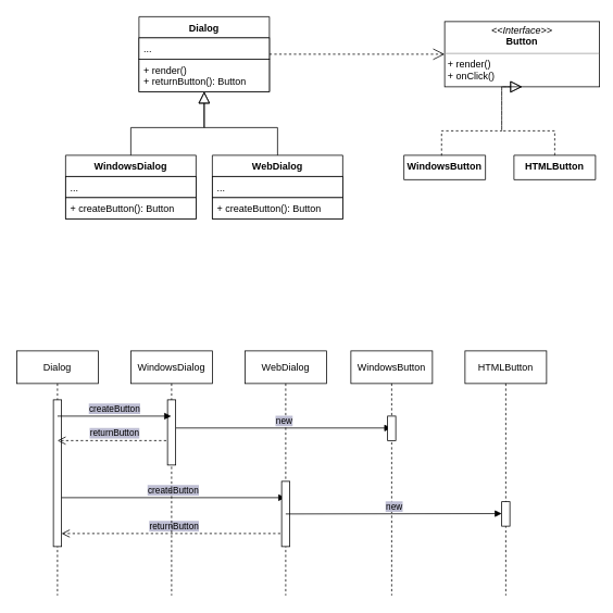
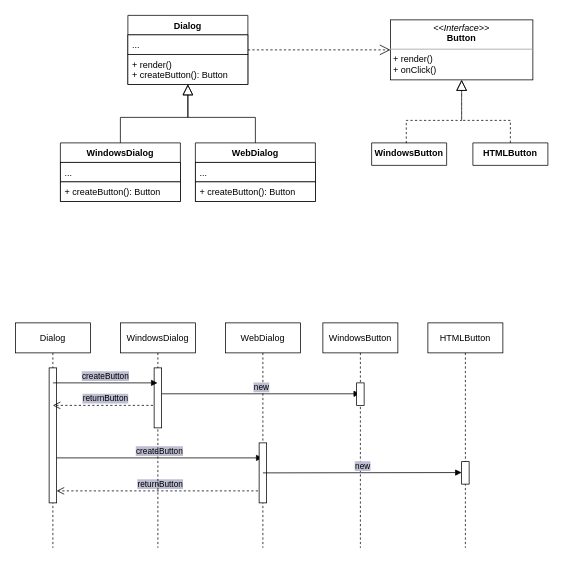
  <mxCell id="0" />
  <mxCell id="1" parent="0" />
  <mxCell id="2" style="edgeStyle=orthogonalEdgeStyle;rounded=0;orthogonalLoop=1;jettySize=auto;html=1;entryX=0;entryY=0.5;entryDx=0;entryDy=0;shadow=0;dashed=1;endArrow=open;endFill=0;endSize=12;labelBackgroundColor=none;strokeWidth=1;strokeColor=default;swimlaneLine=1;fillColor=#FFFFFF;" parent="1" source="32" target="5" edge="1"><mxGeometry relative="1" as="geometry"><mxPoint x="330" y="130" as="sourcePoint" /></mxGeometry></mxCell>
  <mxCell id="3" style="edgeStyle=orthogonalEdgeStyle;rounded=0;orthogonalLoop=1;jettySize=auto;html=1;shadow=0;endArrow=block;endFill=0;strokeWidth=1;endSize=12;exitX=0.5;exitY=0;exitDx=0;exitDy=0;labelBackgroundColor=none;strokeColor=default;swimlaneLine=1;fillColor=#FFFFFF;" parent="1" source="26" target="32" edge="1"><mxGeometry relative="1" as="geometry"><mxPoint x="160" y="190" as="sourcePoint" /><mxPoint x="250" y="108" as="targetPoint" /></mxGeometry></mxCell>
  <mxCell id="4" style="edgeStyle=orthogonalEdgeStyle;rounded=0;orthogonalLoop=1;jettySize=auto;html=1;shadow=0;endArrow=block;endFill=0;strokeWidth=1;endSize=12;labelBackgroundColor=none;strokeColor=default;swimlaneLine=1;fillColor=#FFFFFF;" parent="1" source="29" target="32" edge="1"><mxGeometry relative="1" as="geometry"><mxPoint x="350" y="190" as="sourcePoint" /><mxPoint x="250" y="108" as="targetPoint" /></mxGeometry></mxCell>
- <mxCell id="5" value="&lt;p style=&quot;margin:0px;margin-top:4px;text-align:center;&quot;&gt;&lt;i&gt;&amp;lt;&amp;lt;Interface&amp;gt;&amp;gt;&lt;/i&gt;&lt;br&gt;&lt;b&gt;Button&lt;/b&gt;&lt;/p&gt;&lt;hr size=&quot;1&quot;&gt;&lt;p style=&quot;margin:0px;margin-left:4px;&quot;&gt;+ render()&lt;/p&gt;&lt;p style=&quot;margin:0px;margin-left:4px;&quot;&gt;+ onClick()&lt;/p&gt;" style="verticalAlign=top;align=left;overflow=fill;fontSize=12;fontFamily=Helvetica;html=1;labelBackgroundColor=none;strokeWidth=1;strokeColor=default;fillColor=#FFFFFF;swimlaneLine=1;rounded=0;shadow=0;sketch=0;fillStyle=auto;gradientColor=none;" parent="1" vertex="1"><mxGeometry x="545" y="26" width="190" height="80" as="geometry" /></mxCell>
+ <mxCell id="5" value="&lt;p style=&quot;margin:0px;margin-top:4px;text-align:center;&quot;&gt;&lt;i&gt;&amp;lt;&amp;lt;Interface&amp;gt;&amp;gt;&lt;/i&gt;&lt;br&gt;&lt;b&gt;Button&lt;/b&gt;&lt;/p&gt;&lt;hr size=&quot;1&quot;&gt;&lt;p style=&quot;margin:0px;margin-left:4px;&quot;&gt;+ render()&lt;/p&gt;&lt;p style=&quot;margin:0px;margin-left:4px;&quot;&gt;+ onClick()&lt;/p&gt;" style="verticalAlign=top;align=left;overflow=fill;fontSize=12;fontFamily=Helvetica;html=1;labelBackgroundColor=none;strokeWidth=1;strokeColor=default;fillColor=#FFFFFF;swimlaneLine=1;rounded=0;shadow=0;sketch=0;fillStyle=auto;gradientColor=none;" parent="1" vertex="1"><mxGeometry x="520" y="26" width="190" height="80" as="geometry" /></mxCell>
  <mxCell id="6" value="WindowsButton" style="swimlane;fontStyle=1;align=center;verticalAlign=top;childLayout=stackLayout;horizontal=1;startSize=110;horizontalStack=0;resizeParent=1;resizeParentMax=0;resizeLast=0;collapsible=1;marginBottom=0;labelBackgroundColor=none;strokeWidth=1;strokeColor=default;swimlaneLine=1;fillColor=#FFFFFF;" parent="1" vertex="1"><mxGeometry x="495" y="190" width="100" height="30" as="geometry" /></mxCell>
  <mxCell id="7" value="HTMLButton" style="swimlane;fontStyle=1;align=center;verticalAlign=top;childLayout=stackLayout;horizontal=1;startSize=110;horizontalStack=0;resizeParent=1;resizeParentMax=0;resizeLast=0;collapsible=1;marginBottom=0;labelBackgroundColor=none;strokeWidth=1;strokeColor=default;swimlaneLine=1;fillColor=#FFFFFF;" parent="1" vertex="1"><mxGeometry x="630" y="190" width="100" height="30" as="geometry" /></mxCell>
  <mxCell id="8" value="" style="endArrow=block;dashed=1;endFill=0;endSize=12;html=1;rounded=0;entryX=0.5;entryY=1;entryDx=0;entryDy=0;exitX=0.462;exitY=0.014;exitDx=0;exitDy=0;exitPerimeter=0;edgeStyle=orthogonalEdgeStyle;labelBackgroundColor=none;strokeWidth=1;strokeColor=default;swimlaneLine=1;fillColor=#FFFFFF;" parent="1" source="6" target="5" edge="1"><mxGeometry width="160" relative="1" as="geometry"><mxPoint x="460" y="200" as="sourcePoint" /><mxPoint x="620" y="200" as="targetPoint" /><Array as="points"><mxPoint x="541" y="160" /><mxPoint x="615" y="160" /></Array></mxGeometry></mxCell>
  <mxCell id="9" value="" style="endArrow=block;dashed=1;endFill=0;endSize=12;html=1;rounded=0;entryX=0.5;entryY=1;entryDx=0;entryDy=0;exitX=0.5;exitY=0;exitDx=0;exitDy=0;edgeStyle=orthogonalEdgeStyle;labelBackgroundColor=none;strokeWidth=1;strokeColor=default;swimlaneLine=1;fillColor=#FFFFFF;" parent="1" source="7" target="5" edge="1"><mxGeometry width="160" relative="1" as="geometry"><mxPoint x="460" y="200" as="sourcePoint" /><mxPoint x="620" y="200" as="targetPoint" /><Array as="points"><mxPoint x="680" y="160" /><mxPoint x="615" y="160" /></Array></mxGeometry></mxCell>
  <mxCell id="10" value="Dialog" style="shape=umlLifeline;perimeter=lifelinePerimeter;whiteSpace=wrap;html=1;container=1;collapsible=0;recursiveResize=0;outlineConnect=0;labelBackgroundColor=none;" parent="1" vertex="1"><mxGeometry x="20" y="430" width="100" height="300" as="geometry" /></mxCell>
  <mxCell id="11" value="" style="html=1;points=[];perimeter=orthogonalPerimeter;labelBackgroundColor=#BEBED3;" parent="10" vertex="1"><mxGeometry x="45" y="60" width="10" height="180" as="geometry" /></mxCell>
  <mxCell id="12" value="returnButton" style="html=1;verticalAlign=bottom;endArrow=open;dashed=1;endSize=8;rounded=0;labelBackgroundColor=#BEBED3;" parent="10" source="15" edge="1"><mxGeometry relative="1" as="geometry"><mxPoint x="130" y="110" as="sourcePoint" /><mxPoint x="50" y="110" as="targetPoint" /></mxGeometry></mxCell>
  <mxCell id="13" value="returnButton" style="html=1;verticalAlign=bottom;endArrow=open;dashed=1;endSize=8;rounded=0;labelBackgroundColor=#BEBED3;" parent="10" source="17" edge="1"><mxGeometry relative="1" as="geometry"><mxPoint x="194.5" y="224" as="sourcePoint" /><mxPoint x="55" y="224" as="targetPoint" /></mxGeometry></mxCell>
  <mxCell id="14" value="createButton" style="html=1;verticalAlign=bottom;endArrow=block;rounded=0;labelBackgroundColor=#BEBED3;" parent="10" target="17" edge="1"><mxGeometry width="80" relative="1" as="geometry"><mxPoint x="55" y="180" as="sourcePoint" /><mxPoint x="194.5" y="180" as="targetPoint" /></mxGeometry></mxCell>
  <mxCell id="15" value="WindowsDialog" style="shape=umlLifeline;perimeter=lifelinePerimeter;whiteSpace=wrap;html=1;container=1;collapsible=0;recursiveResize=0;outlineConnect=0;labelBackgroundColor=none;" parent="1" vertex="1"><mxGeometry x="160" y="430" width="100" height="300" as="geometry" /></mxCell>
  <mxCell id="16" value="" style="html=1;points=[];perimeter=orthogonalPerimeter;labelBackgroundColor=#BEBED3;" parent="15" vertex="1"><mxGeometry x="45" y="60" width="10" height="80" as="geometry" /></mxCell>
  <mxCell id="17" value="WebDialog" style="shape=umlLifeline;perimeter=lifelinePerimeter;whiteSpace=wrap;html=1;container=1;collapsible=0;recursiveResize=0;outlineConnect=0;labelBackgroundColor=none;" parent="1" vertex="1"><mxGeometry x="300" y="430" width="100" height="300" as="geometry" /></mxCell>
  <mxCell id="18" value="new" style="html=1;verticalAlign=bottom;endArrow=block;rounded=0;labelBackgroundColor=#BEBED3;" parent="17" target="20" edge="1"><mxGeometry width="80" relative="1" as="geometry"><mxPoint x="-84.5" y="94.58" as="sourcePoint" /><mxPoint x="50" y="95" as="targetPoint" /></mxGeometry></mxCell>
  <mxCell id="19" value="" style="html=1;points=[];perimeter=orthogonalPerimeter;labelBackgroundColor=#BEBED3;" parent="17" vertex="1"><mxGeometry x="45" y="160" width="10" height="80" as="geometry" /></mxCell>
  <mxCell id="20" value="WindowsButton" style="shape=umlLifeline;perimeter=lifelinePerimeter;whiteSpace=wrap;html=1;container=1;collapsible=0;recursiveResize=0;outlineConnect=0;labelBackgroundColor=none;" parent="1" vertex="1"><mxGeometry x="430" y="430" width="100" height="300" as="geometry" /></mxCell>
  <mxCell id="21" value="" style="html=1;points=[];perimeter=orthogonalPerimeter;labelBackgroundColor=#BEBED3;" parent="20" vertex="1"><mxGeometry x="45" y="80" width="10" height="30" as="geometry" /></mxCell>
  <mxCell id="22" value="new" style="html=1;verticalAlign=bottom;endArrow=block;rounded=0;labelBackgroundColor=#BEBED3;" parent="20" edge="1"><mxGeometry width="80" relative="1" as="geometry"><mxPoint x="-80" y="200" as="sourcePoint" /><mxPoint x="185" y="199.58" as="targetPoint" /></mxGeometry></mxCell>
  <mxCell id="23" value="HTMLButton" style="shape=umlLifeline;perimeter=lifelinePerimeter;whiteSpace=wrap;html=1;container=1;collapsible=0;recursiveResize=0;outlineConnect=0;labelBackgroundColor=none;" parent="1" vertex="1"><mxGeometry x="570" y="430" width="100" height="300" as="geometry" /></mxCell>
  <mxCell id="24" value="" style="html=1;points=[];perimeter=orthogonalPerimeter;labelBackgroundColor=#BEBED3;" parent="23" vertex="1"><mxGeometry x="45" y="185" width="10" height="30" as="geometry" /></mxCell>
  <mxCell id="25" value="createButton" style="html=1;verticalAlign=bottom;endArrow=block;rounded=0;labelBackgroundColor=#BEBED3;" parent="1" target="15" edge="1"><mxGeometry width="80" relative="1" as="geometry"><mxPoint x="70" y="510" as="sourcePoint" /><mxPoint x="239.8" y="790" as="targetPoint" /></mxGeometry></mxCell>
  <mxCell id="26" value="WindowsDialog" style="swimlane;fontStyle=1;align=center;verticalAlign=top;childLayout=stackLayout;horizontal=1;startSize=26;horizontalStack=0;resizeParent=1;resizeParentMax=0;resizeLast=0;collapsible=1;marginBottom=0;strokeColor=default;strokeWidth=1;fillColor=#FFFFFF;labelBackgroundColor=none;swimlaneLine=1;" parent="1" vertex="1"><mxGeometry x="80" y="190" width="160" height="78" as="geometry" /></mxCell>
  <mxCell id="27" value="..." style="text;strokeColor=default;fillColor=#FFFFFF;align=left;verticalAlign=top;spacingLeft=4;spacingRight=4;overflow=hidden;rotatable=0;points=[[0,0.5],[1,0.5]];portConstraint=eastwest;labelBackgroundColor=none;strokeWidth=1;swimlaneLine=1;" parent="26" vertex="1"><mxGeometry y="26" width="160" height="26" as="geometry" /></mxCell>
  <mxCell id="28" value="+ createButton(): Button" style="text;strokeColor=default;fillColor=#FFFFFF;align=left;verticalAlign=top;spacingLeft=4;spacingRight=4;overflow=hidden;rotatable=0;points=[[0,0.5],[1,0.5]];portConstraint=eastwest;labelBackgroundColor=none;strokeWidth=1;swimlaneLine=1;" parent="26" vertex="1"><mxGeometry y="52" width="160" height="26" as="geometry" /></mxCell>
  <mxCell id="29" value="WebDialog" style="swimlane;fontStyle=1;align=center;verticalAlign=top;childLayout=stackLayout;horizontal=1;startSize=26;horizontalStack=0;resizeParent=1;resizeParentMax=0;resizeLast=0;collapsible=1;marginBottom=0;strokeColor=default;strokeWidth=1;fillColor=#FFFFFF;labelBackgroundColor=none;swimlaneLine=1;" parent="1" vertex="1"><mxGeometry x="260" y="190" width="160" height="78" as="geometry" /></mxCell>
  <mxCell id="30" value="..." style="text;strokeColor=default;fillColor=#FFFFFF;align=left;verticalAlign=top;spacingLeft=4;spacingRight=4;overflow=hidden;rotatable=0;points=[[0,0.5],[1,0.5]];portConstraint=eastwest;labelBackgroundColor=none;strokeWidth=1;swimlaneLine=1;" parent="29" vertex="1"><mxGeometry y="26" width="160" height="26" as="geometry" /></mxCell>
  <mxCell id="31" value="+ createButton(): Button" style="text;strokeColor=default;fillColor=#FFFFFF;align=left;verticalAlign=top;spacingLeft=4;spacingRight=4;overflow=hidden;rotatable=0;points=[[0,0.5],[1,0.5]];portConstraint=eastwest;labelBackgroundColor=none;strokeWidth=1;swimlaneLine=1;" parent="29" vertex="1"><mxGeometry y="52" width="160" height="26" as="geometry" /></mxCell>
  <mxCell id="32" value="Dialog" style="swimlane;fontStyle=1;align=center;verticalAlign=top;childLayout=stackLayout;horizontal=1;startSize=26;horizontalStack=0;resizeParent=1;resizeParentMax=0;resizeLast=0;collapsible=1;marginBottom=0;strokeWidth=1;labelBackgroundColor=none;swimlaneLine=1;fillColor=#FFFFFF;" parent="1" vertex="1"><mxGeometry x="170" y="20" width="160" height="92" as="geometry" /></mxCell>
  <mxCell id="33" value="..." style="text;strokeColor=default;fillColor=#FFFFFF;align=left;verticalAlign=top;spacingLeft=4;spacingRight=4;overflow=hidden;rotatable=0;points=[[0,0.5],[1,0.5]];portConstraint=eastwest;labelBackgroundColor=none;strokeWidth=1;swimlaneLine=1;" parent="32" vertex="1"><mxGeometry y="26" width="160" height="26" as="geometry" /></mxCell>
- <mxCell id="34" value="+ render()&#10;+ returnButton(): Button" style="text;strokeColor=default;fillColor=#FFFFFF;align=left;verticalAlign=top;spacingLeft=4;spacingRight=4;overflow=hidden;rotatable=0;points=[[0,0.5],[1,0.5]];portConstraint=eastwest;labelBackgroundColor=none;strokeWidth=1;swimlaneLine=1;" parent="32" vertex="1"><mxGeometry y="52" width="160" height="40" as="geometry" /></mxCell>
+ <mxCell id="34" value="+ render()&#10;+ createButton(): Button" style="text;strokeColor=default;fillColor=#FFFFFF;align=left;verticalAlign=top;spacingLeft=4;spacingRight=4;overflow=hidden;rotatable=0;points=[[0,0.5],[1,0.5]];portConstraint=eastwest;labelBackgroundColor=none;strokeWidth=1;swimlaneLine=1;" parent="32" vertex="1"><mxGeometry y="52" width="160" height="40" as="geometry" /></mxCell>
